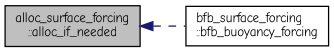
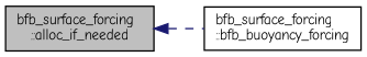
  digraph {
    rankdir=LR
    fontname="Comic Neue"
    node [color=black fontname="Comic Neue" fontsize=10 shape=record style=filled]
-   n1 [fillcolor=grey75 fontcolor=black height=0.2 label="alloc_surface_forcing\l::alloc_if_needed" width=0.4]
+   n1 [fillcolor=grey75 fontcolor=black height=0.2 label="bfb_surface_forcing\l::alloc_if_needed" width=0.4]
    n2 [fillcolor=white height=0.2 label="bfb_surface_forcing\l::bfb_buoyancy_forcing" width=0.4]
    n1 -> n2 [color=midnightblue dir=back fontname="Comic Neue" fontsize=10 labelfontname=Helvetica labelfontsize=10 style=dashed]
  }
